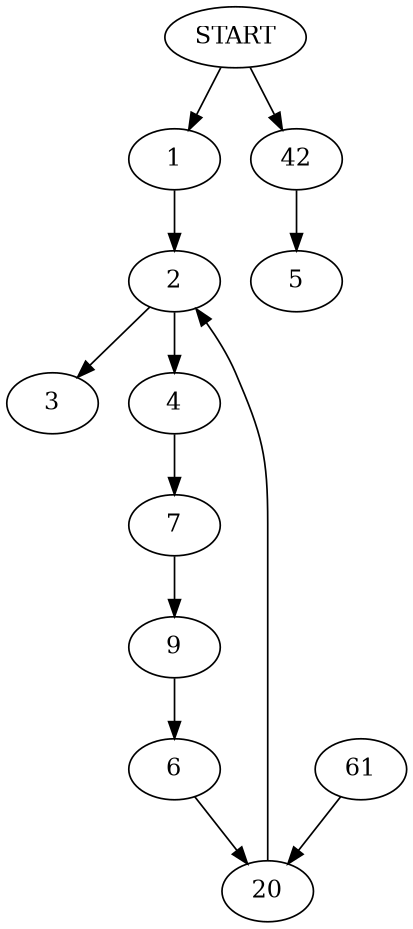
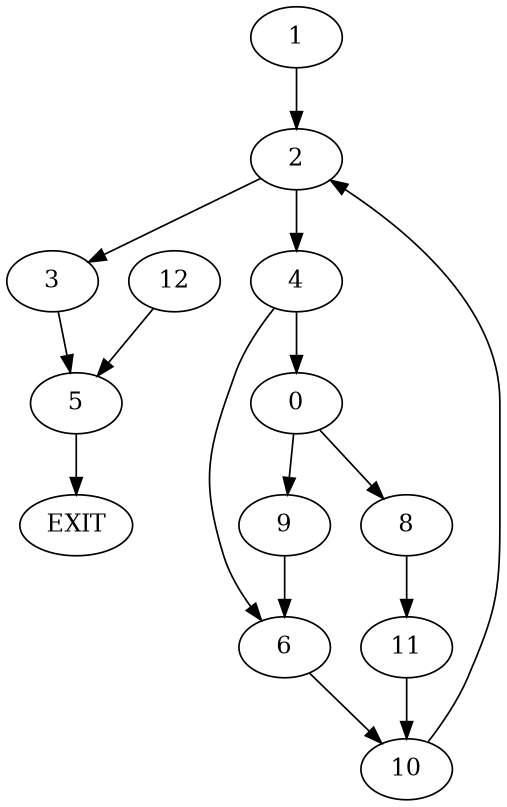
  digraph {
-   n1 [label=START]
    1
-   12 [label=42]
+   12
    2
    5
+   n6 [label=EXIT]
    3
    4
    6
-   7
-   10 [label=20]
+   7 [label=0]
+   10
+   8
    9
-   11 [label=61]
-   n1 -> 1
-   n1 -> 12
+   11
    1 -> 2
    12 -> 5
    2 -> 3
    2 -> 4
+   5 -> n6
+   3 -> 5
+   4 -> 6
    4 -> 7
    6 -> 10
+   7 -> 8
    7 -> 9
    10 -> 2
+   8 -> 11
    9 -> 6
    11 -> 10
  }
